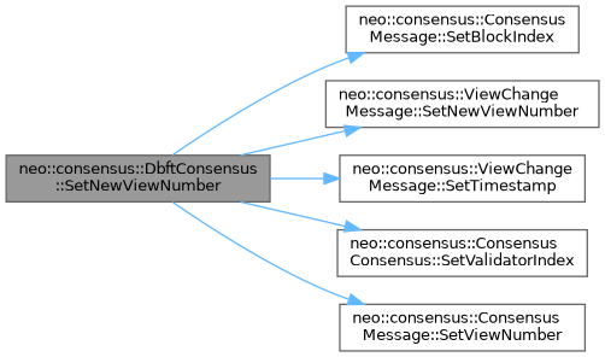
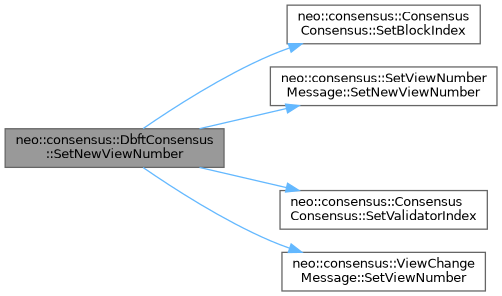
  digraph {
    rankdir=LR
    node [color=grey40 fillcolor=white fontname=Helvetica fontsize=10 shape=box style=filled]
    edge [color=steelblue1 fontname=Helvetica fontsize=10 labelfontname=Helvetica labelfontsize=10 style=solid]
    n1 [color=gray40 fillcolor=grey60 fontcolor=black height=0.2 label="neo::consensus::DbftConsensus\l::SetNewViewNumber" width=0.4]
-   n2 [height=0.2 label="neo::consensus::Consensus\lMessage::SetBlockIndex" width=0.4]
-   n3 [height=0.2 label="neo::consensus::ViewChange\lMessage::SetNewViewNumber" width=0.4]
-   n4 [height=0.2 label="neo::consensus::ViewChange\lMessage::SetTimestamp" width=0.4]
+   n2 [height=0.2 label="neo::consensus::Consensus\lConsensus::SetBlockIndex" width=0.4]
+   n3 [height=0.2 label="neo::consensus::SetViewNumber\lMessage::SetNewViewNumber" width=0.4]
    n5 [height=0.2 label="neo::consensus::Consensus\lConsensus::SetValidatorIndex" width=0.4]
-   n6 [height=0.2 label="neo::consensus::Consensus\lMessage::SetViewNumber" width=0.4]
+   n6 [height=0.2 label="neo::consensus::ViewChange\lMessage::SetViewNumber" width=0.4]
    n1 -> n2
    n1 -> n3
-   n1 -> n4
    n1 -> n5
    n1 -> n6
  }
